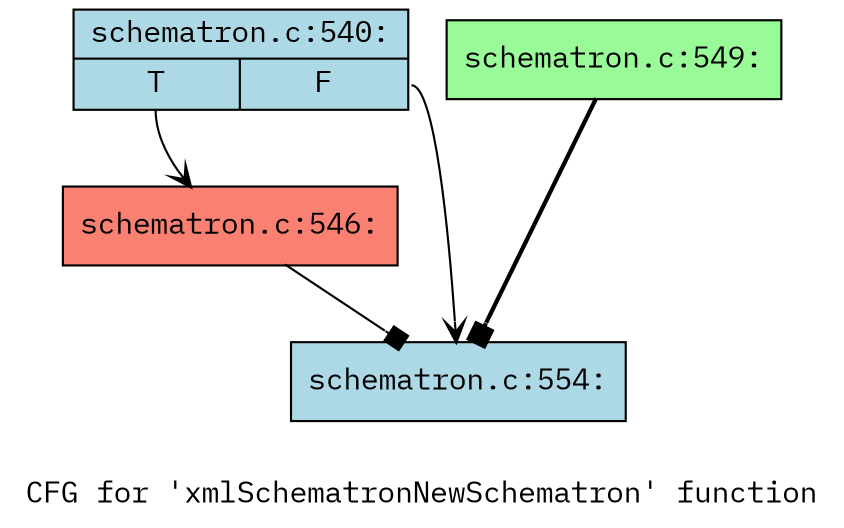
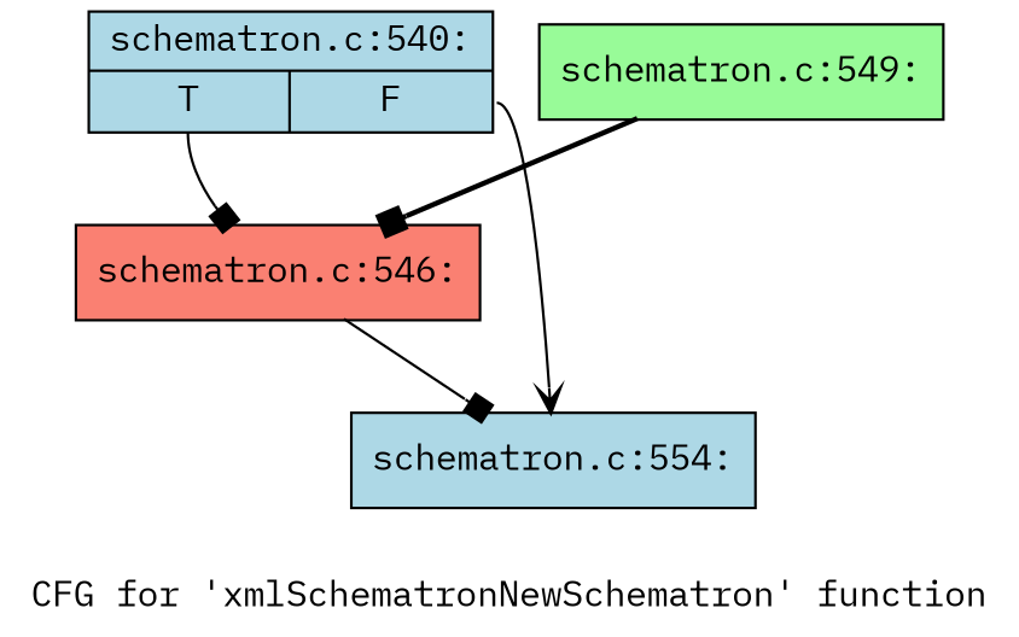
  digraph {
    fontname="IBM Plex Mono"
    label="CFG for 'xmlSchematronNewSchematron' function"
    node [fillcolor=lightblue fontname="IBM Plex Mono" shape=record style=filled]
    edge [arrowhead=vee fontname="IBM Plex Mono" style=solid]
    n1 [label="{schematron.c:540:|{<s0>T|<s1>F}}"]
    n2 [fillcolor=salmon label="{schematron.c:546:}"]
    n3 [label="{schematron.c:554:}"]
    n4 [fillcolor=palegreen label="{schematron.c:549:}"]
-   n1 -> n2 [tailport=s0]
+   n1 -> n2 [arrowhead=box tailport=s0]
    n1 -> n3 [tailport=s1]
    n2 -> n3 [arrowhead=box]
-   n4 -> n3 [arrowhead=box style=bold]
+   n4 -> n2 [arrowhead=box style=bold]
  }
